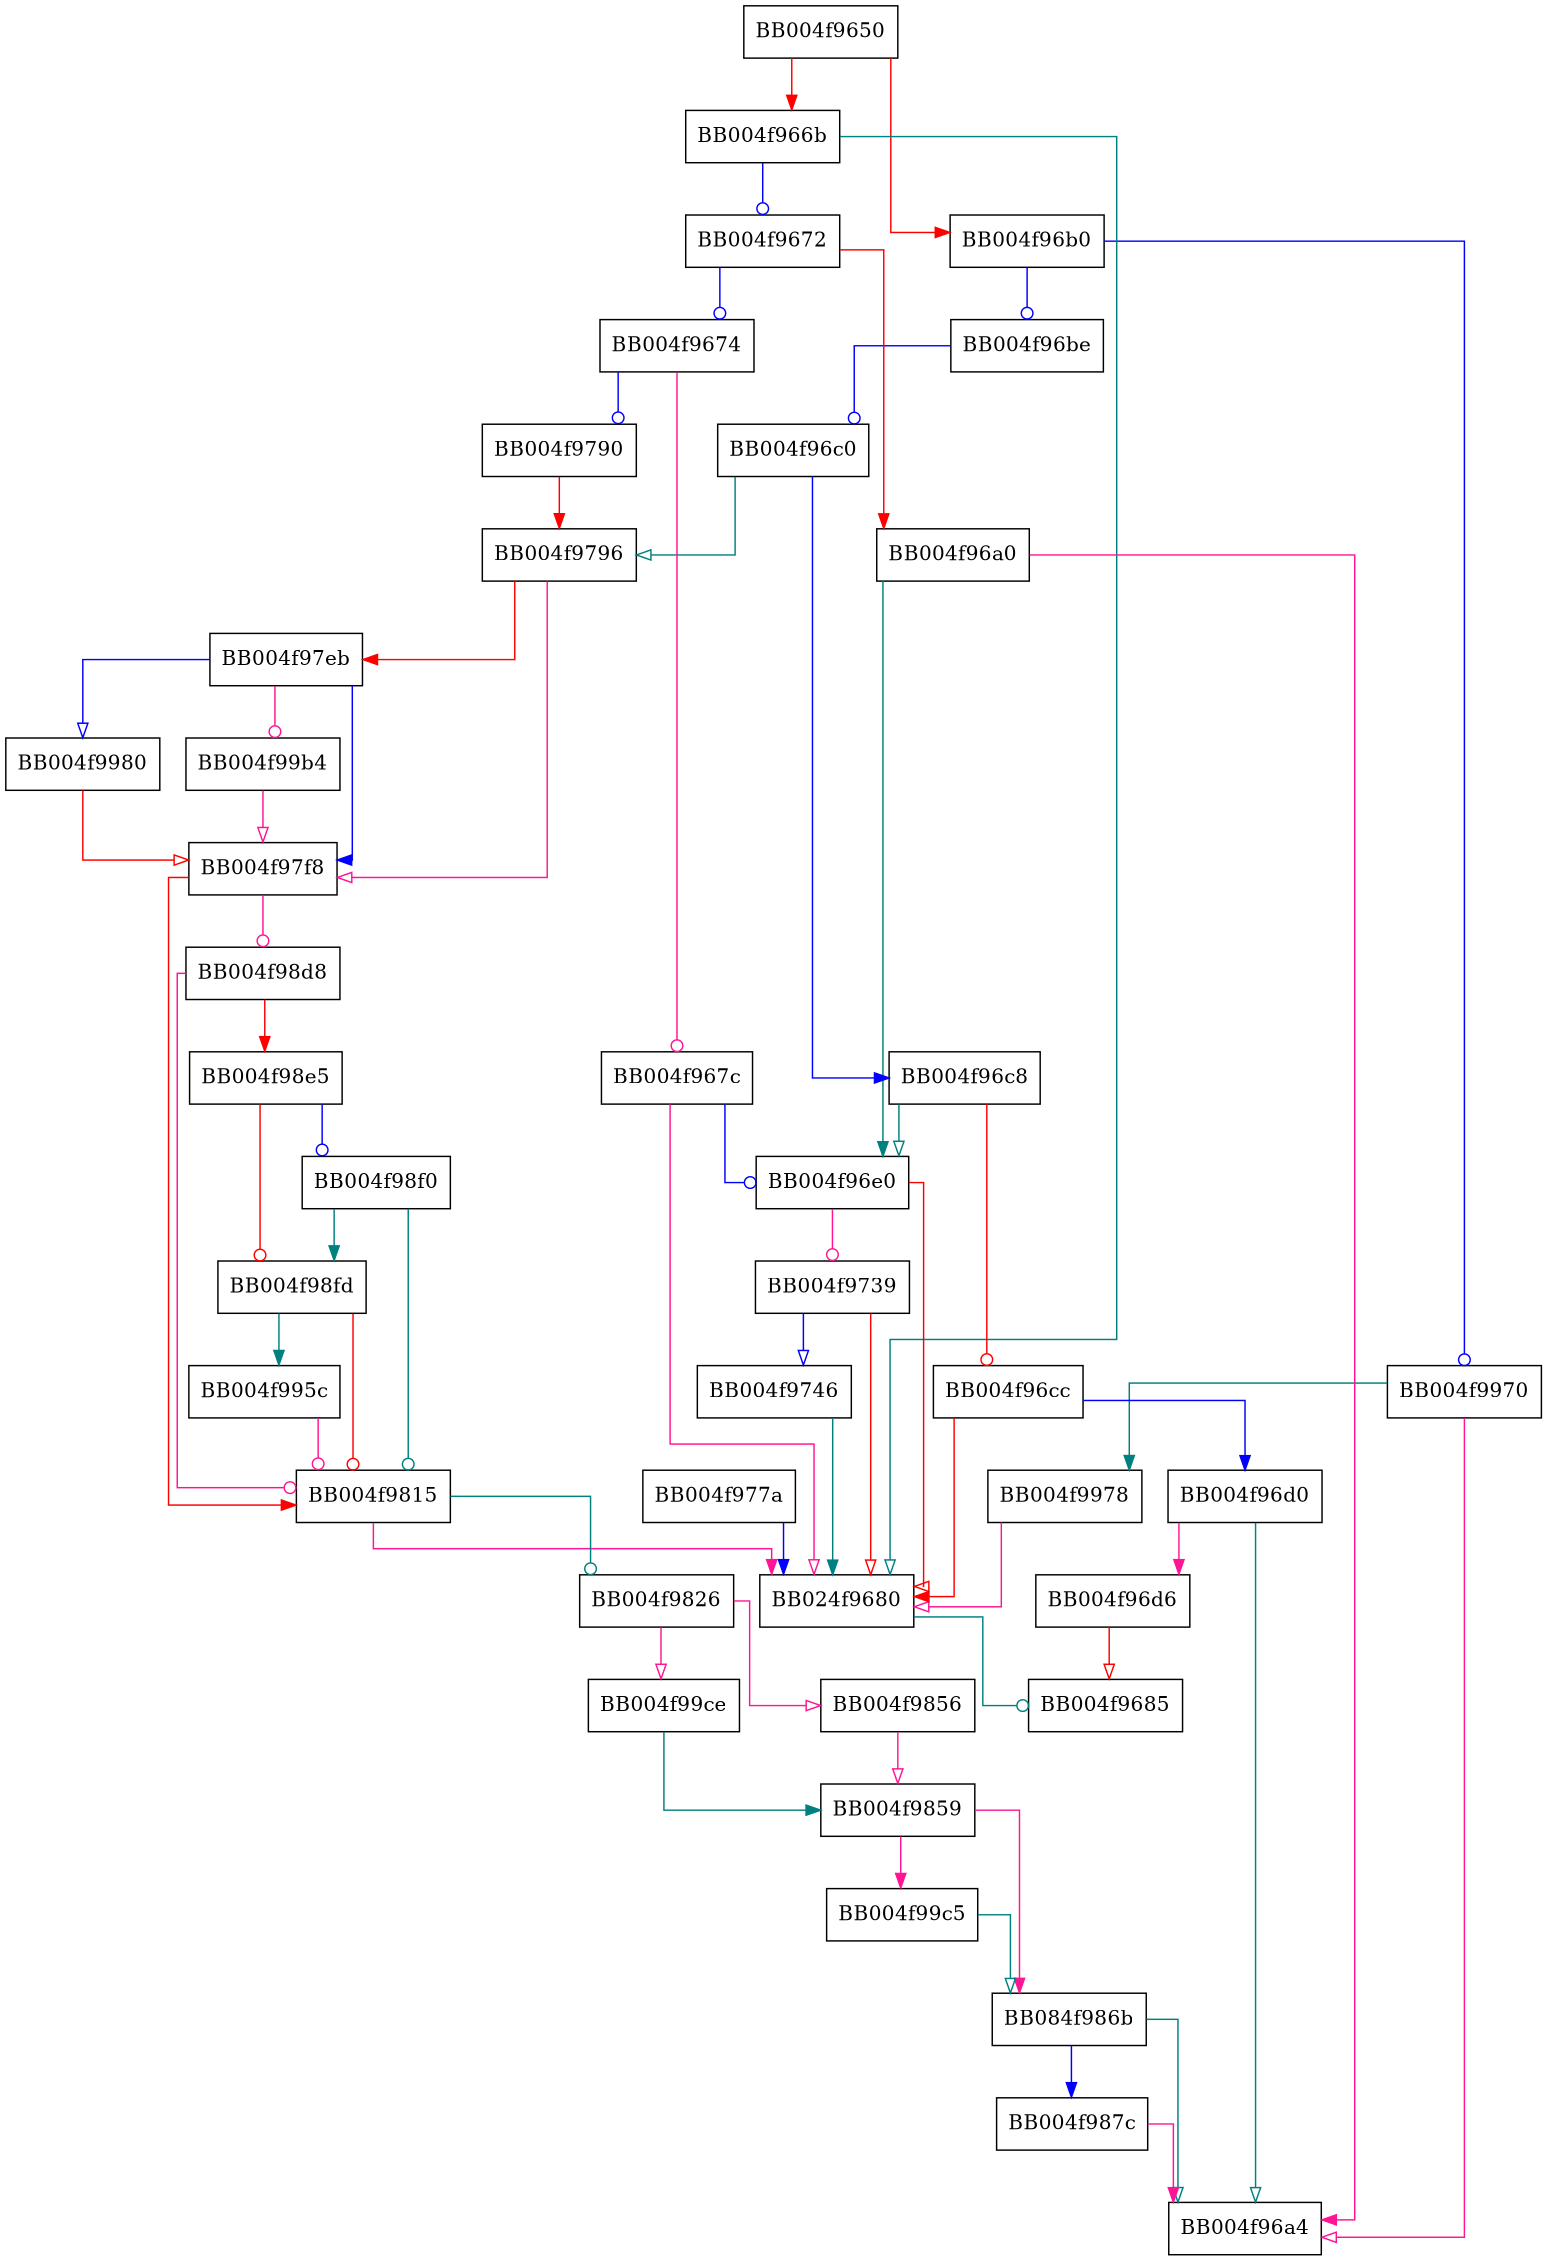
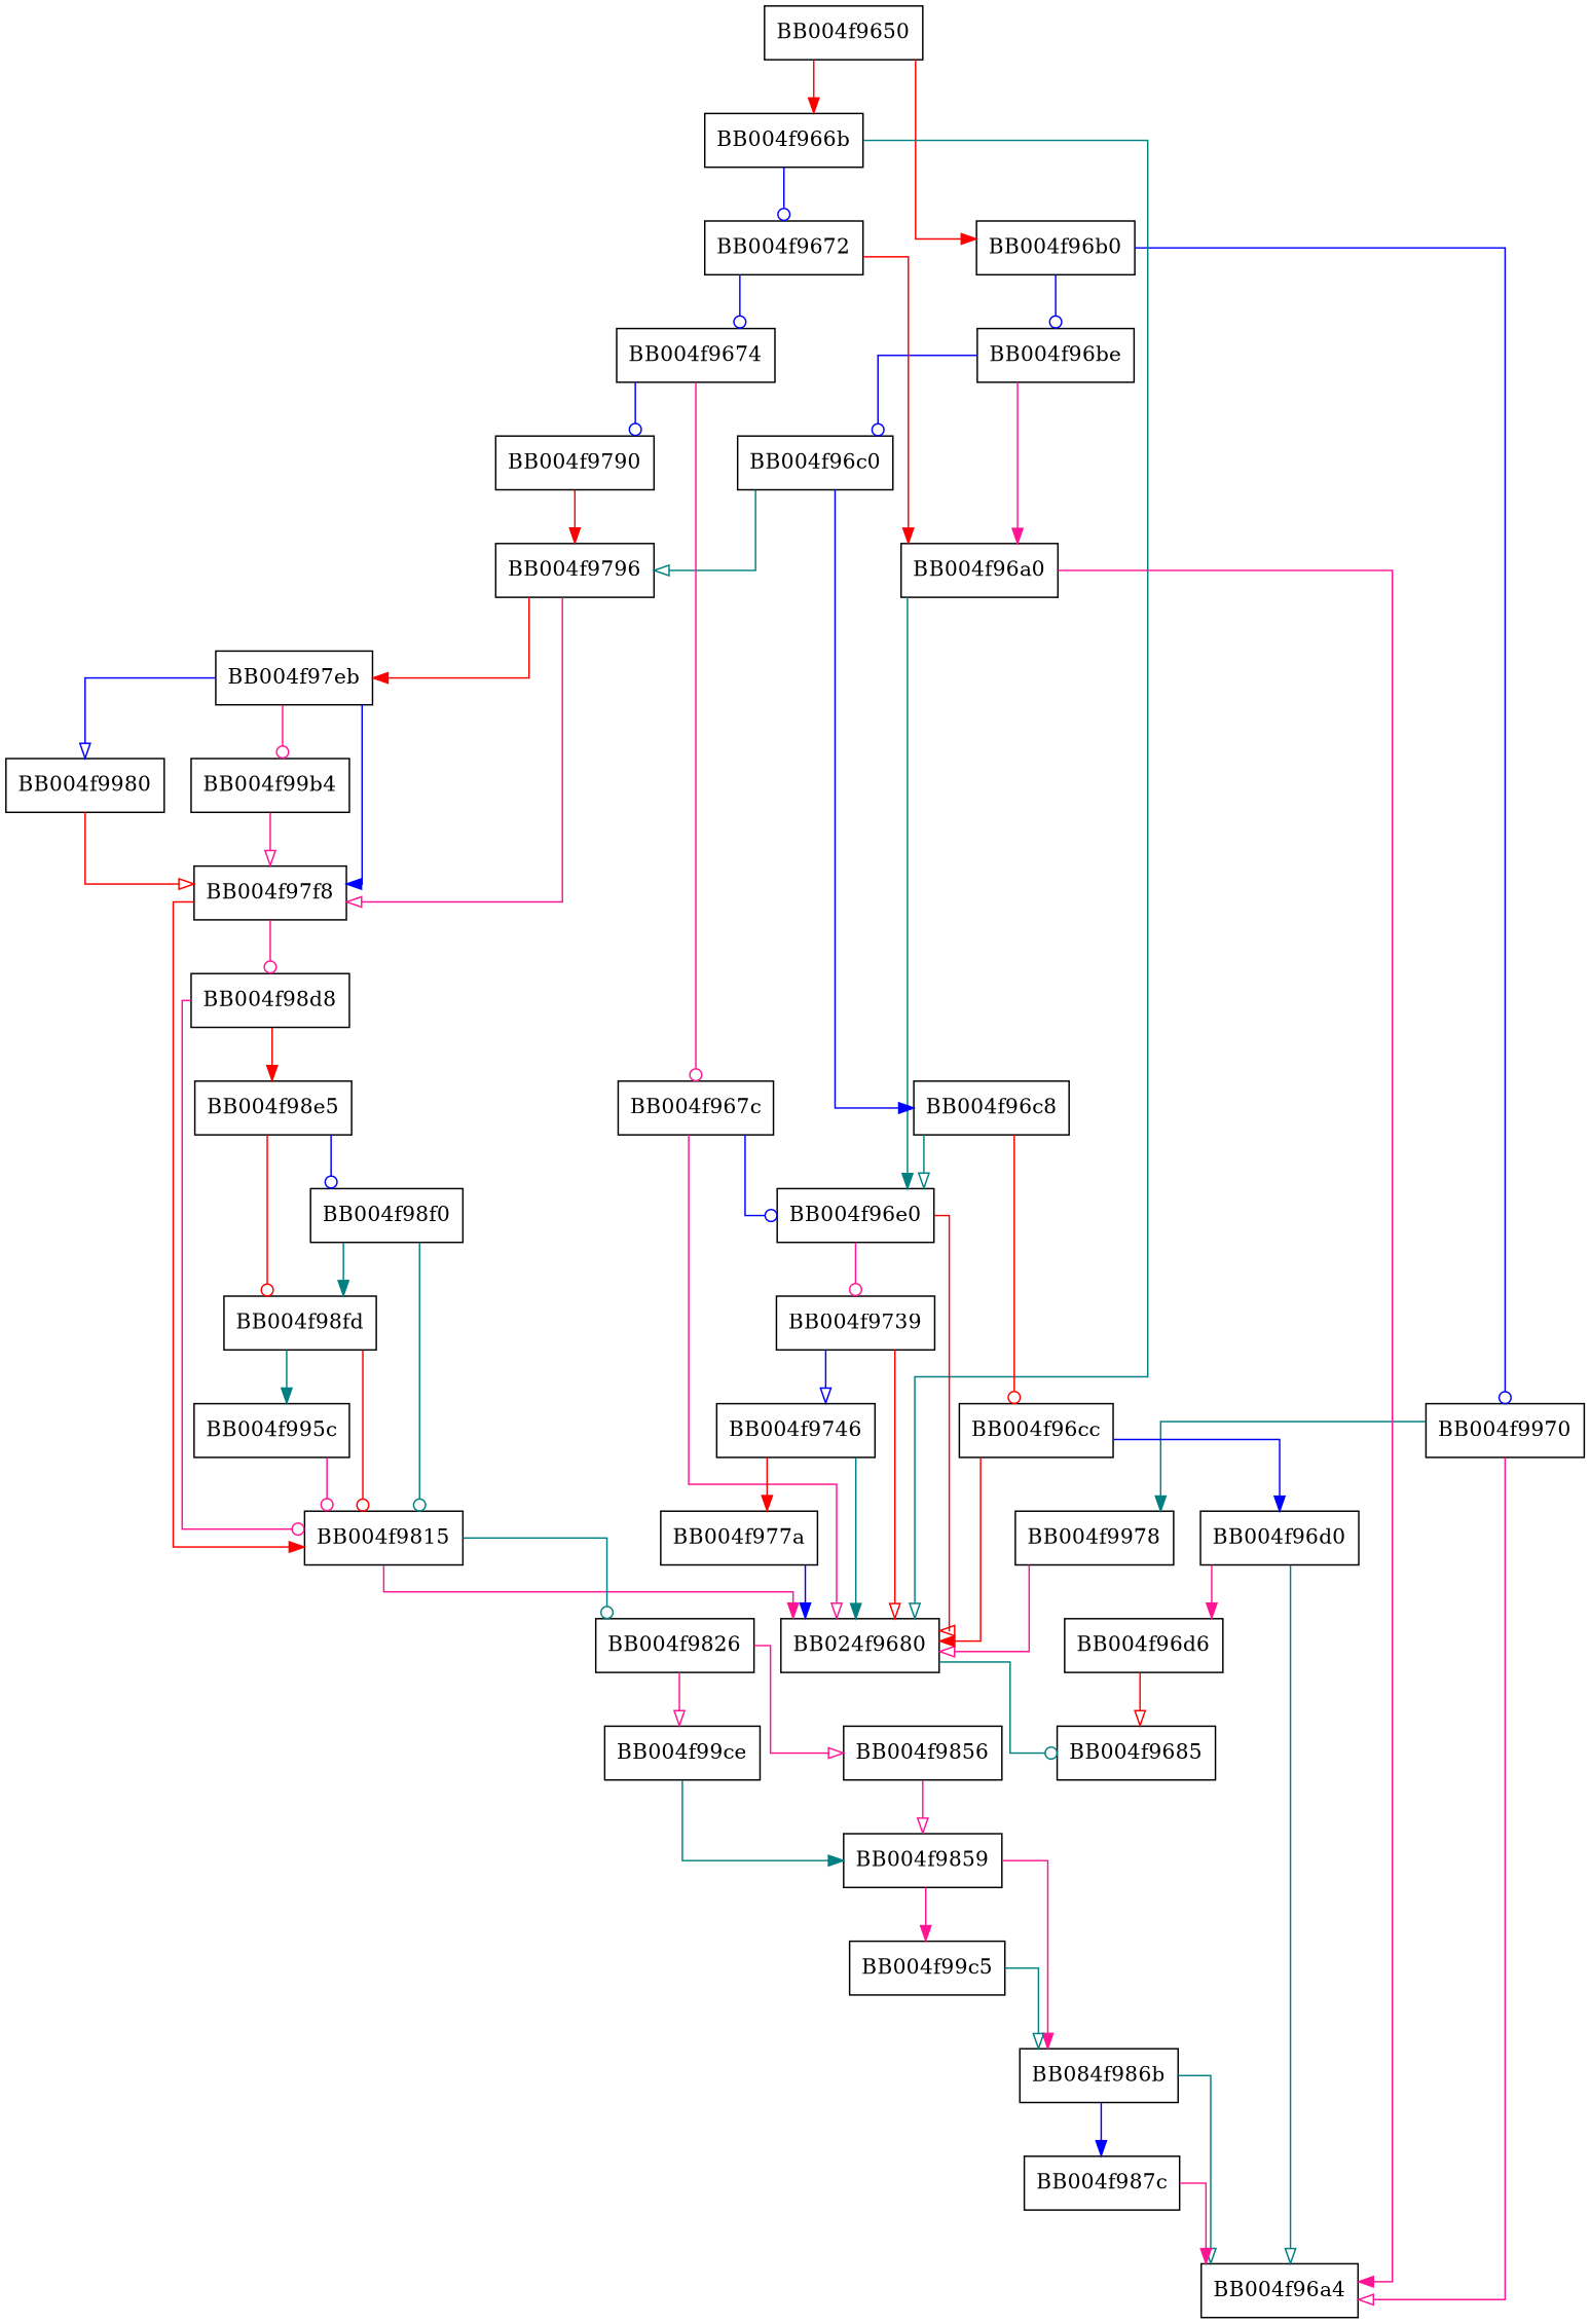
  digraph {
    splines=ortho
    node [shape=box]
    edge [arrowhead=normal color=deeppink]
    BB004f9650
    BB004f96b0
    BB004f966b
    BB004f9970
    BB004f96be
    n6 [label=BB024f9680]
    BB004f9672
    BB004f96a4
    BB004f9978
    BB004f96a0
    BB004f96c0
    BB004f9685
    BB004f9674
    BB004f96e0
    BB004f9790
    BB004f967c
    BB004f9739
    BB004f9796
    BB004f97f8
    BB004f97eb
    BB004f9746
    BB004f96c8
    BB004f96cc
    BB004f98d8
    BB004f9815
    BB004f9980
    BB004f99b4
    BB004f96d0
    BB004f96d6
    BB004f977a
    BB004f98e5
    BB004f9826
    BB004f98fd
    BB004f98f0
    BB004f99ce
    BB004f9856
    BB004f9859
    BB004f99c5
    n39 [label=BB084f986b]
    BB004f987c
    BB004f995c
    BB004f9650 -> BB004f96b0 [color=red]
    BB004f9650 -> BB004f966b [color=red]
    BB004f96b0 -> BB004f9970 [arrowhead=odot color=blue]
    BB004f96b0 -> BB004f96be [arrowhead=odot color=blue]
    BB004f966b -> n6 [arrowhead=onormal color=teal]
    BB004f966b -> BB004f9672 [arrowhead=odot color=blue]
    BB004f9970 -> BB004f96a4 [arrowhead=onormal]
    BB004f9970 -> BB004f9978 [color=teal]
+   BB004f96be -> BB004f96a0
    BB004f96be -> BB004f96c0 [arrowhead=odot color=blue]
    n6 -> BB004f9685 [arrowhead=odot color=teal]
    BB004f9672 -> BB004f96a0 [color=red]
    BB004f9672 -> BB004f9674 [arrowhead=odot color=blue]
    BB004f9978 -> n6 [arrowhead=onormal]
    BB004f96a0 -> BB004f96a4
    BB004f96a0 -> BB004f96e0 [color=teal]
    BB004f96c0 -> BB004f9796 [arrowhead=onormal color=teal]
    BB004f96c0 -> BB004f96c8 [color=blue]
    BB004f9674 -> BB004f9790 [arrowhead=odot color=blue]
    BB004f9674 -> BB004f967c [arrowhead=odot]
    BB004f96e0 -> n6 [arrowhead=onormal color=red]
    BB004f96e0 -> BB004f9739 [arrowhead=odot]
    BB004f9790 -> BB004f9796 [color=red]
    BB004f967c -> n6 [arrowhead=onormal]
    BB004f967c -> BB004f96e0 [arrowhead=odot color=blue]
    BB004f9739 -> n6 [arrowhead=onormal color=red]
    BB004f9739 -> BB004f9746 [arrowhead=onormal color=blue]
    BB004f9796 -> BB004f97f8 [arrowhead=onormal]
    BB004f9796 -> BB004f97eb [color=red]
    BB004f97f8 -> BB004f98d8 [arrowhead=odot]
    BB004f97f8 -> BB004f9815 [color=red]
    BB004f97eb -> BB004f97f8 [color=blue]
    BB004f97eb -> BB004f9980 [arrowhead=onormal color=blue]
    BB004f97eb -> BB004f99b4 [arrowhead=odot]
    BB004f9746 -> n6 [color=teal]
+   BB004f9746 -> BB004f977a [color=red]
    BB004f96c8 -> BB004f96e0 [arrowhead=onormal color=teal]
    BB004f96c8 -> BB004f96cc [arrowhead=odot color=red]
    BB004f96cc -> n6 [color=red]
    BB004f96cc -> BB004f96d0 [color=blue]
    BB004f98d8 -> BB004f9815 [arrowhead=odot]
    BB004f98d8 -> BB004f98e5 [color=red]
    BB004f9815 -> n6
    BB004f9815 -> BB004f9826 [arrowhead=odot color=teal]
    BB004f9980 -> BB004f97f8 [arrowhead=onormal color=red]
    BB004f99b4 -> BB004f97f8 [arrowhead=onormal]
    BB004f96d0 -> BB004f96a4 [arrowhead=onormal color=teal]
    BB004f96d0 -> BB004f96d6
    BB004f96d6 -> BB004f9685 [arrowhead=onormal color=red]
    BB004f977a -> n6 [color=blue]
    BB004f98e5 -> BB004f98fd [arrowhead=odot color=red]
    BB004f98e5 -> BB004f98f0 [arrowhead=odot color=blue]
    BB004f9826 -> BB004f99ce [arrowhead=onormal]
    BB004f9826 -> BB004f9856 [arrowhead=onormal]
    BB004f98fd -> BB004f9815 [arrowhead=odot color=red]
    BB004f98fd -> BB004f995c [color=teal]
    BB004f98f0 -> BB004f9815 [arrowhead=odot color=teal]
    BB004f98f0 -> BB004f98fd [color=teal]
    BB004f99ce -> BB004f9859 [color=teal]
    BB004f9856 -> BB004f9859 [arrowhead=onormal]
    BB004f9859 -> BB004f99c5
    BB004f9859 -> n39
    BB004f99c5 -> n39 [arrowhead=onormal color=teal]
    n39 -> BB004f96a4 [arrowhead=onormal color=teal]
    n39 -> BB004f987c [color=blue]
    BB004f987c -> BB004f96a4
    BB004f995c -> BB004f9815 [arrowhead=odot]
  }
